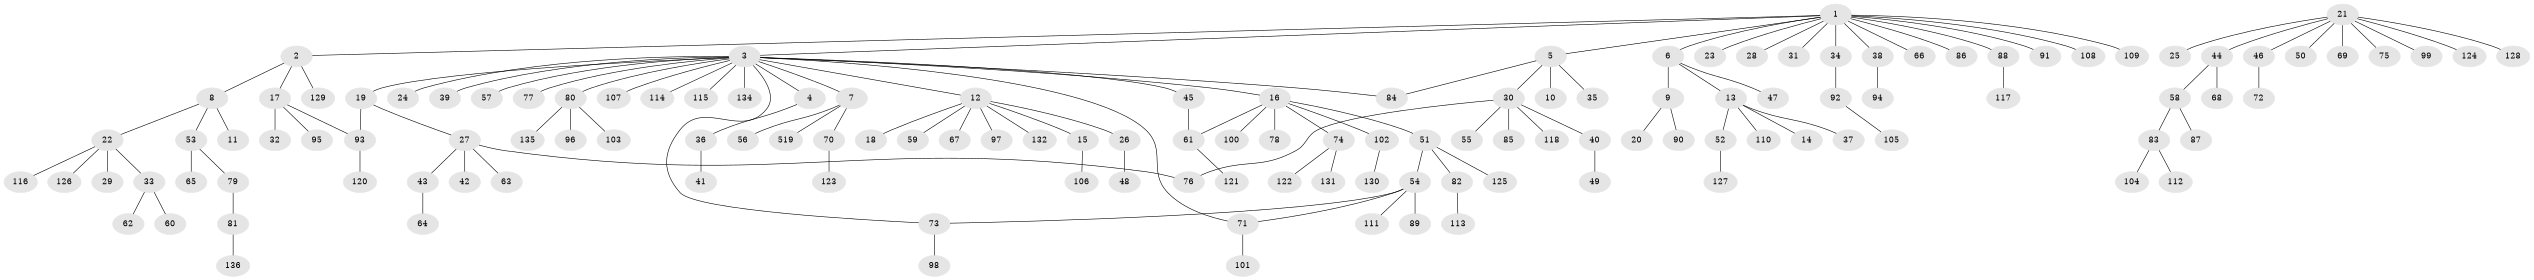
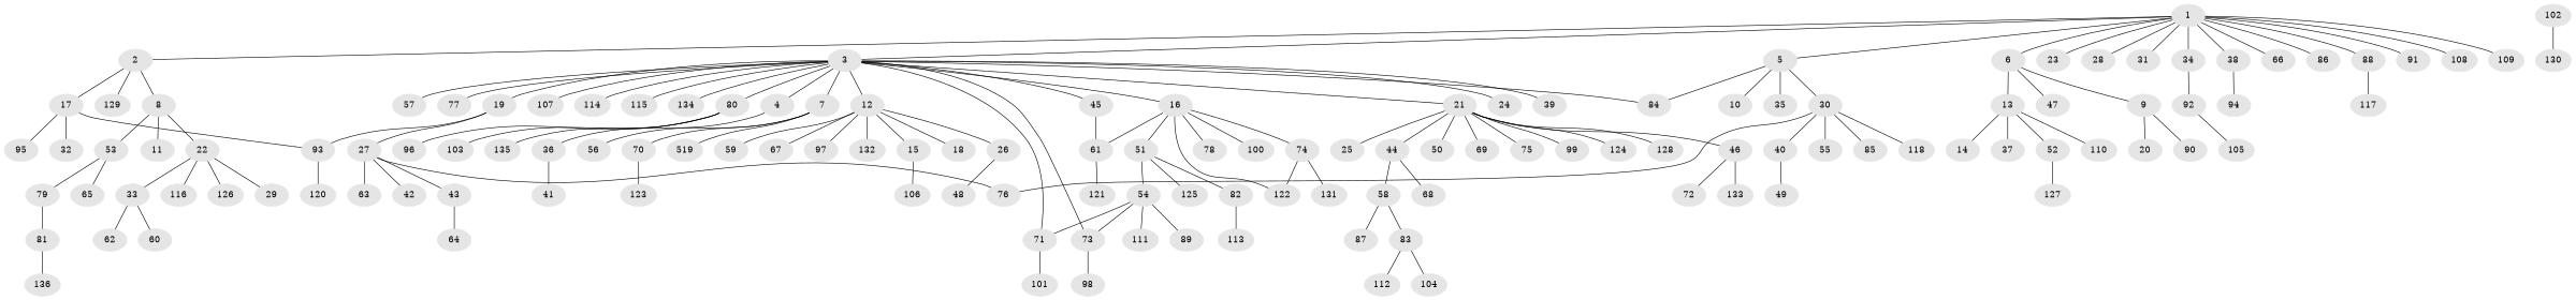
  graph {
    node [color=gray90 style=filled]
    1
    2
    3
    5
    6
    23
    28
    31
    34
    38
    66
    86
    88
    91
    108
    109
    8
    17
    129
    4
    7
    12
    16
    19
    21
    24
    39
    45
    57
    71
    73
    77
    80
    84
    107
    114
    115
    134
    10
    30
    35
    9
    13
    47
    92
    94
    117
    11
    22
    53
    32
    93
    95
    36
    56
    70
    n57 [label=519]
    15
    18
    26
    59
    67
    97
    132
    51
    61
    74
    78
    100
    102
    27
    25
    44
    46
    50
    69
    75
    99
    124
    128
    101
    98
    96
    103
    135
    41
    76
    40
    55
    85
    118
    20
    90
    14
    37
    52
    110
    123
    29
    33
    116
    126
    65
    79
    106
    48
    127
    54
    82
    125
    121
    122
    131
    130
    120
    42
    43
    63
    58
    68
    72
+   133
    60
    62
    64
    49
    105
    83
    87
    89
    111
    113
    81
    104
    112
    136
    1 -- 2
    1 -- 3
    1 -- 5
    1 -- 6
    1 -- 23
    1 -- 28
    1 -- 31
    1 -- 34
    1 -- 38
    1 -- 66
    1 -- 86
    1 -- 88
    1 -- 91
    1 -- 108
    1 -- 109
    2 -- 8
    2 -- 17
    2 -- 129
    3 -- 4
    3 -- 7
    3 -- 12
    3 -- 16
    3 -- 19
+   3 -- 21
    3 -- 24
    3 -- 39
    3 -- 45
    3 -- 57
    3 -- 71
    3 -- 73
    3 -- 77
    3 -- 80
    3 -- 84
    3 -- 107
    3 -- 114
    3 -- 115
    3 -- 134
    5 -- 84
    5 -- 10
    5 -- 30
    5 -- 35
    6 -- 9
    6 -- 13
    6 -- 47
    34 -- 92
    38 -- 94
    88 -- 117
    8 -- 11
    8 -- 22
    8 -- 53
    17 -- 32
    17 -- 93
    17 -- 95
    4 -- 36
    7 -- 56
    7 -- 70
    7 -- n57
    12 -- 15
    12 -- 18
    12 -- 26
    12 -- 59
    12 -- 67
    12 -- 97
    12 -- 132
    16 -- 51
    16 -- 61
    16 -- 74
    16 -- 78
    16 -- 100
-   16 -- 102
+   16 -- 122
    19 -- 93
    19 -- 27
    21 -- 25
    21 -- 44
    21 -- 46
    21 -- 50
    21 -- 69
    21 -- 75
    21 -- 99
    21 -- 124
    21 -- 128
    45 -- 61
    71 -- 101
    73 -- 98
    80 -- 96
    80 -- 103
    80 -- 135
    30 -- 76
    30 -- 40
    30 -- 55
    30 -- 85
    30 -- 118
    9 -- 20
    9 -- 90
    13 -- 14
    13 -- 37
    13 -- 52
    13 -- 110
    92 -- 105
    22 -- 29
    22 -- 33
    22 -- 116
    22 -- 126
    53 -- 65
    53 -- 79
    93 -- 120
    36 -- 41
    70 -- 123
    15 -- 106
    26 -- 48
    51 -- 54
    51 -- 82
    51 -- 125
    61 -- 121
    74 -- 122
    74 -- 131
    102 -- 130
    27 -- 76
    27 -- 42
    27 -- 43
    27 -- 63
    44 -- 58
    44 -- 68
    46 -- 72
+   46 -- 133
    40 -- 49
    52 -- 127
    33 -- 60
    33 -- 62
    79 -- 81
    54 -- 71
    54 -- 73
    54 -- 89
    54 -- 111
    82 -- 113
    43 -- 64
    58 -- 83
    58 -- 87
    83 -- 104
    83 -- 112
    81 -- 136
  }
